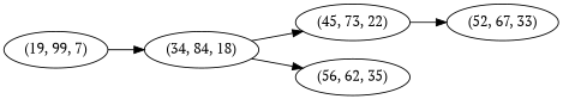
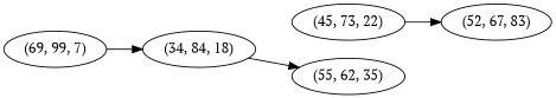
  digraph {
    fontname="PT Serif"
    rankdir=LR
    node [fontname="PT Serif"]
    edge [fontname="PT Serif"]
-   "(19, 99, 7)"
+   "(19, 99, 7)" [label="(69, 99, 7)"]
    "(34, 84, 18)"
    n3 [label="(45, 73, 22)"]
-   "(56, 62, 35)"
-   "(52, 67, 33)"
+   "(56, 62, 35)" [label="(55, 62, 35)"]
+   "(52, 67, 33)" [label="(52, 67, 83)"]
    "(19, 99, 7)" -> "(34, 84, 18)"
-   "(34, 84, 18)" -> n3
    "(34, 84, 18)" -> "(56, 62, 35)"
    n3 -> "(52, 67, 33)"
  }
